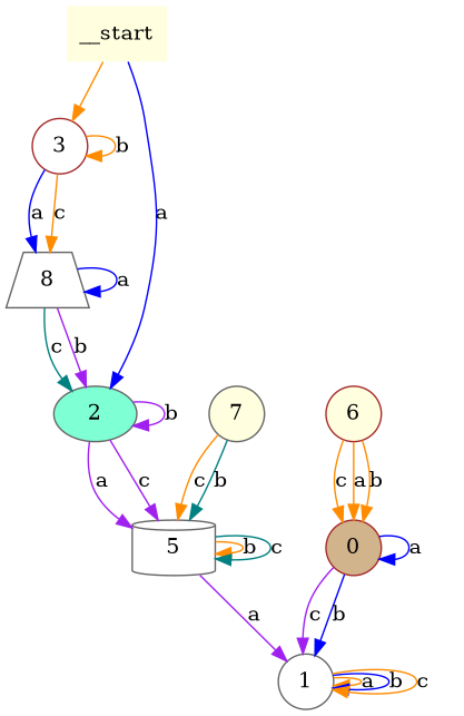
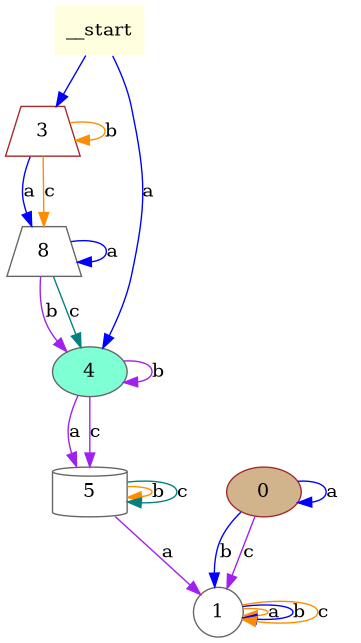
  digraph {
    node [color=gray40 fillcolor=white shape=circle style=filled]
    edge [color=darkorange]
    __start [fillcolor=lightyellow shape=none]
-   n2 [color=brown label=3]
-   n3 [fillcolor=aquamarine label=2 shape=ellipse]
+   n2 [color=brown label=3 shape=trapezium]
+   n3 [fillcolor=aquamarine label=4 shape=ellipse]
    n4 [label=8 shape=trapezium]
-   n5 [color=brown fillcolor=tan label=0]
+   n5 [color=brown fillcolor=tan label=0 shape=ellipse]
    n6 [label=1]
    n7 [label=5 shape=cylinder]
-   n8 [color=brown fillcolor=lightyellow label=6]
-   n9 [fillcolor=lightyellow label=7]
-   __start -> n2
+   __start -> n2 [color=blue]
    __start -> n3 [color=blue label=a]
    n2 -> n2 [label=b]
    n2 -> n4 [color=blue label=a]
    n2 -> n4 [label=c]
    n3 -> n3 [color=purple label=b]
    n3 -> n7 [color=purple label=a]
    n3 -> n7 [color=purple label=c]
    n4 -> n3 [color=purple label=b]
    n4 -> n3 [color=teal label=c]
    n4 -> n4 [color=blue label=a]
    n5 -> n5 [color=blue label=a]
    n5 -> n6 [color=blue label=b]
    n5 -> n6 [color=purple label=c]
    n6 -> n6 [label=a]
    n6 -> n6 [color=blue label=b]
    n6 -> n6 [label=c]
    n7 -> n6 [color=purple label=a]
    n7 -> n7 [label=b]
    n7 -> n7 [color=teal label=c]
-   n8 -> n5 [label=a]
-   n8 -> n5 [label=b]
-   n8 -> n5 [label=c]
-   n9 -> n7 [color=teal label=b]
-   n9 -> n7 [label=c]
  }
